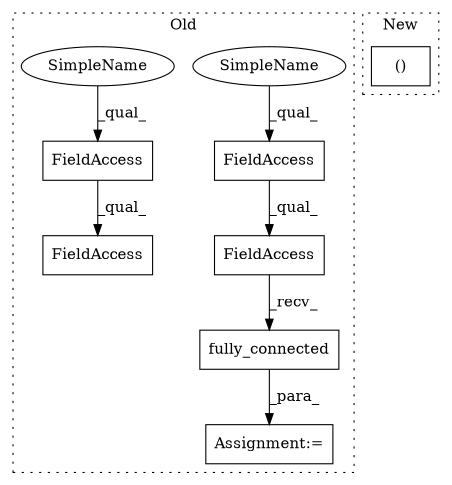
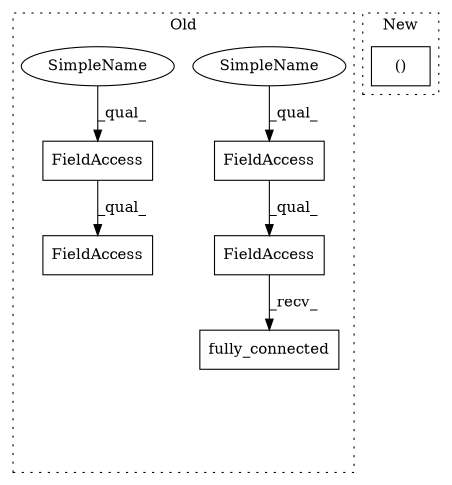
  digraph {
    node [a=22 l=10 s=6733 shape=box]
    n1 [a=32 l="16,1" label=fully_connected s="6759,6904"]
    n2 [l=25 label=FieldAccess]
    n3 [l=18 label=FieldAccess]
    n4 [l=20 label=FieldAccess s=7241]
    n5 [l=37 label=FieldAccess s=7241]
-   n6 [a=7 l=1 label="Assignment:=" s=6732]
    n7 [a=42 label=SimpleName shape=ellipse]
    n8 [a=42 label=SimpleName s=7241 shape=ellipse]
    n9 [a=106 l=29 label="()" s=6970]
    subgraph cluster_1 {
      label=Old
      style=dotted
      n1
      n2
      n3
      n4
      n5
-     n6
      n7
      n8
    }
    subgraph cluster_2 {
      label=New
      style=dotted
      n9
    }
-   n1 -> n6 [label=_para_]
    n2 -> n1 [label=_recv_]
    n3 -> n2 [label=_qual_]
    n4 -> n5 [label=_qual_]
    n7 -> n3 [label=_qual_]
    n8 -> n4 [label=_qual_]
  }
